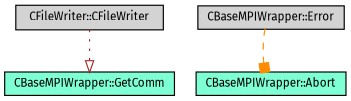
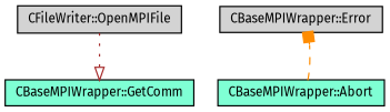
  digraph {
    fontname="Fira Sans"
    rankdir=TB
    node [color=black fillcolor=lightgrey fontname="Fira Sans" fontsize=10 shape=record style=filled]
    edge [fontname="Fira Sans" fontsize=10 labelfontname=Helvetica labelfontsize=10]
-   n1 [fontcolor=black height=0.2 label="CFileWriter::CFileWriter" width=0.4]
+   n1 [fontcolor=black height=0.2 label="CFileWriter::OpenMPIFile" width=0.4]
    n2 [fillcolor=aquamarine height=0.2 label="CBaseMPIWrapper::GetComm" width=0.4]
    n3 [height=0.2 label="CBaseMPIWrapper::Error" width=0.4]
    n4 [fillcolor=aquamarine height=0.2 label="CBaseMPIWrapper::Abort" width=0.4]
    n1 -> n2 [arrowhead=onormal color=brown style=dotted]
-   n3 -> n4 [arrowhead=box color=darkorange style=dashed]
+   n4 -> n3 [arrowhead=box color=darkorange style=dashed]
  }
